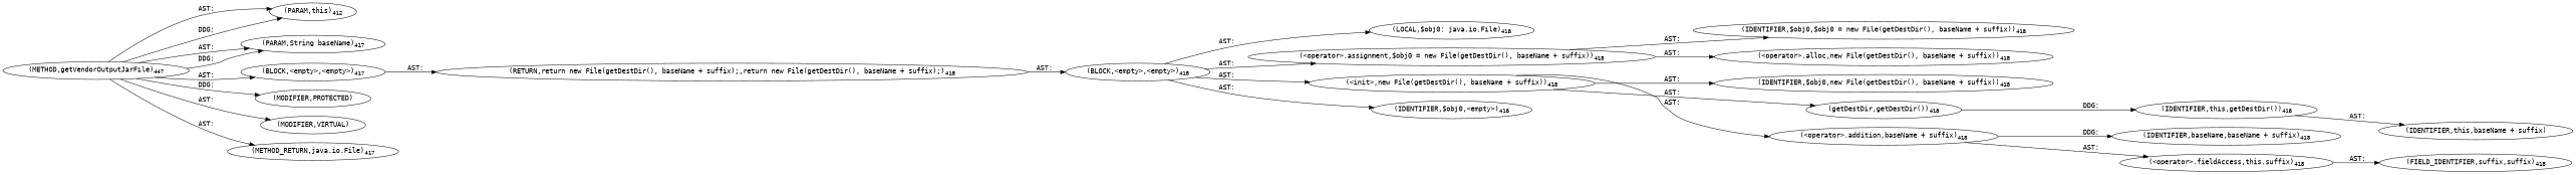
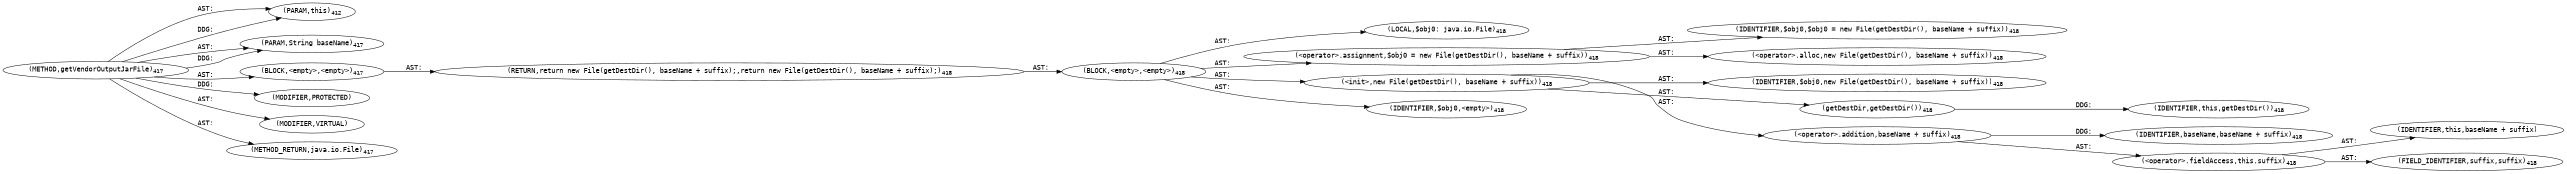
  digraph {
    fontname="DejaVu Sans Mono"
    rankdir=LR
    node [fontname="DejaVu Sans Mono"]
    edge [fontname="DejaVu Sans Mono"]
-   n1 [label=<(METHOD,getVendorOutputJarFile)<SUB>447</SUB>>]
+   n1 [label=<(METHOD,getVendorOutputJarFile)<SUB>417</SUB>>]
    n2 [label=<(PARAM,this)<SUB>412</SUB>>]
    n3 [label=<(PARAM,String baseName)<SUB>417</SUB>>]
    n4 [label=<(BLOCK,&lt;empty&gt;,&lt;empty&gt;)<SUB>417</SUB>>]
    n5 [label=<(MODIFIER,PROTECTED)>]
    n6 [label=<(MODIFIER,VIRTUAL)>]
    n7 [label=<(METHOD_RETURN,java.io.File)<SUB>417</SUB>>]
    n8 [label=<(RETURN,return new File(getDestDir(), baseName + suffix);,return new File(getDestDir(), baseName + suffix);)<SUB>418</SUB>>]
    n9 [label=<(BLOCK,&lt;empty&gt;,&lt;empty&gt;)<SUB>418</SUB>>]
    n10 [label=<(LOCAL,$obj0: java.io.File)<SUB>418</SUB>>]
    n11 [label=<(&lt;operator&gt;.assignment,$obj0 = new File(getDestDir(), baseName + suffix))<SUB>418</SUB>>]
    n12 [label=<(&lt;init&gt;,new File(getDestDir(), baseName + suffix))<SUB>418</SUB>>]
    n13 [label=<(IDENTIFIER,$obj0,&lt;empty&gt;)<SUB>418</SUB>>]
    n14 [label=<(IDENTIFIER,$obj0,$obj0 = new File(getDestDir(), baseName + suffix))<SUB>418</SUB>>]
    n15 [label=<(&lt;operator&gt;.alloc,new File(getDestDir(), baseName + suffix))<SUB>418</SUB>>]
    n16 [label=<(IDENTIFIER,$obj0,new File(getDestDir(), baseName + suffix))<SUB>418</SUB>>]
    n17 [label=<(getDestDir,getDestDir())<SUB>418</SUB>>]
    n18 [label=<(&lt;operator&gt;.addition,baseName + suffix)<SUB>418</SUB>>]
    n19 [label=<(IDENTIFIER,this,getDestDir())<SUB>418</SUB>>]
    n20 [label=<(IDENTIFIER,baseName,baseName + suffix)<SUB>418</SUB>>]
    n21 [label=<(&lt;operator&gt;.fieldAccess,this.suffix)<SUB>418</SUB>>]
    n22 [label=<(IDENTIFIER,this,baseName + suffix)>]
    n23 [label=<(FIELD_IDENTIFIER,suffix,suffix)<SUB>418</SUB>>]
    n1 -> n2 [label="AST: "]
    n1 -> n2 [label="DDG: "]
    n1 -> n3 [label="AST: "]
    n1 -> n3 [label="DDG: "]
    n1 -> n4 [label="AST: "]
    n1 -> n5 [label="DDG: "]
    n1 -> n6 [label="AST: "]
    n1 -> n7 [label="AST: "]
    n4 -> n8 [label="AST: "]
    n8 -> n9 [label="AST: "]
    n9 -> n10 [label="AST: "]
    n9 -> n11 [label="AST: "]
    n9 -> n12 [label="AST: "]
    n9 -> n13 [label="AST: "]
    n11 -> n14 [label="AST: "]
    n11 -> n15 [label="AST: "]
    n12 -> n16 [label="AST: "]
    n12 -> n17 [label="AST: "]
    n12 -> n18 [label="AST: "]
    n17 -> n19 [label="DDG: "]
    n18 -> n20 [label="DDG: "]
    n18 -> n21 [label="AST: "]
-   n19 -> n22 [label="AST: "]
+   n21 -> n22 [label="AST: "]
    n21 -> n23 [label="AST: "]
  }
